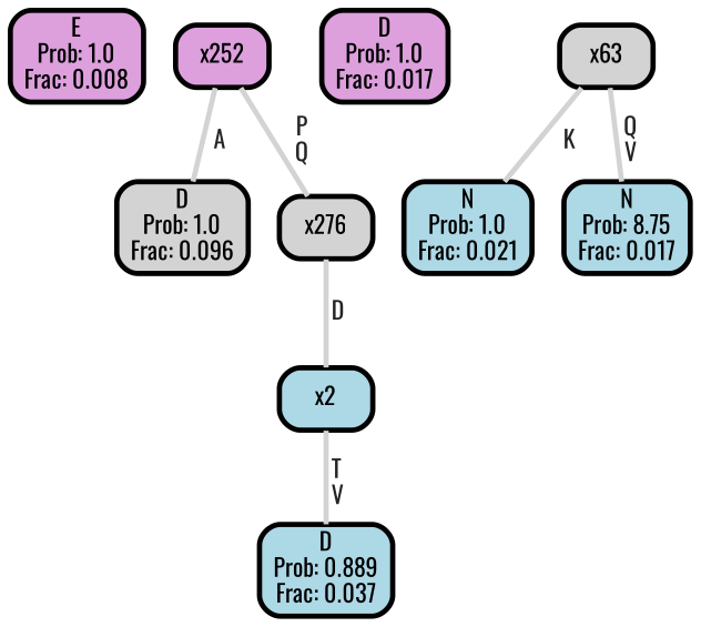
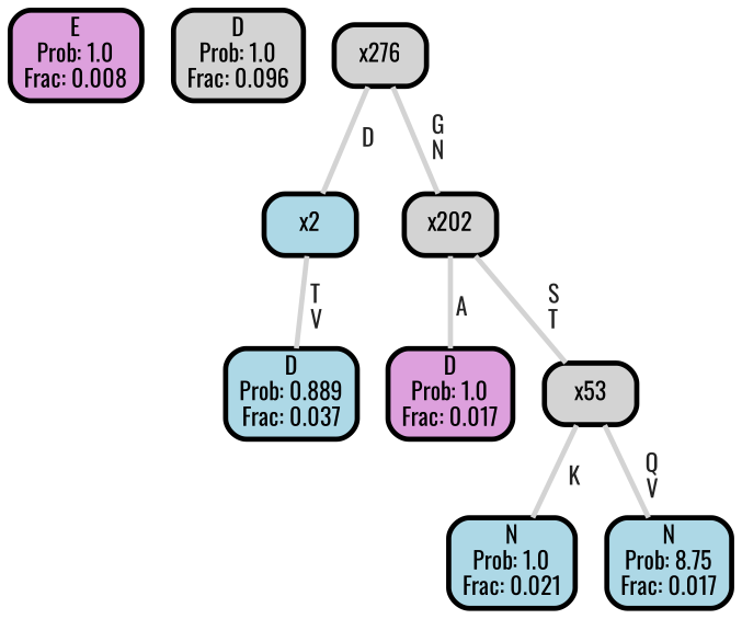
  graph {
    fontname=Oswald
    ranksep="0 equally"
    splines=straight
    node [color=black fillcolor=lightgrey fontcolor=black fontname=Oswald penwidth=3 shape=box style="filled, rounded"]
    edge [color=lightgray fontcolor=grey14 fontname=Oswald fontweight=bold penwidth=3]
    n1 [fillcolor=plum label="E\nProb: 1.0\nFrac: 0.008"]
-   n2 [fillcolor=plum label=x252]
    n3 [label="D\nProb: 1.0\nFrac: 0.096"]
    n4 [label=x276]
    n5 [fillcolor=lightblue label=x2]
+   n6 [label=x202]
    n7 [fillcolor=lightblue label="D\nProb: 0.889\nFrac: 0.037"]
    n8 [fillcolor=plum label="D\nProb: 1.0\nFrac: 0.017"]
-   n9 [label=x63]
+   n9 [label=x53]
    n10 [fillcolor=lightblue label="N\nProb: 1.0\nFrac: 0.021"]
    n11 [fillcolor=lightblue label="N\nProb: 8.75\nFrac: 0.017"]
    subgraph sub_1 {
      rank=same
    }
-   n2 -- n3 [label=" A"]
-   n2 -- n4 [label=" P\n Q"]
    n4 -- n5 [label=" D"]
+   n4 -- n6 [label=" G\n N"]
    n5 -- n7 [label=" T\n V"]
+   n6 -- n8 [label=" A"]
+   n6 -- n9 [label=" S\n T"]
    n9 -- n10 [label=" K"]
    n9 -- n11 [label=" Q\n V"]
  }
